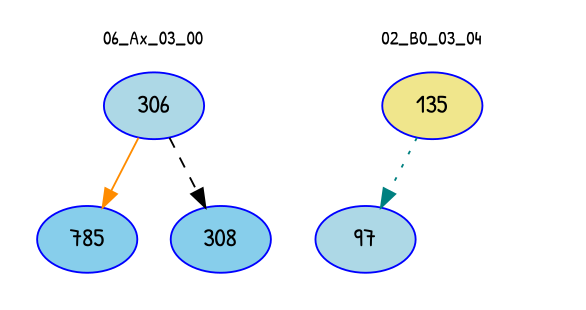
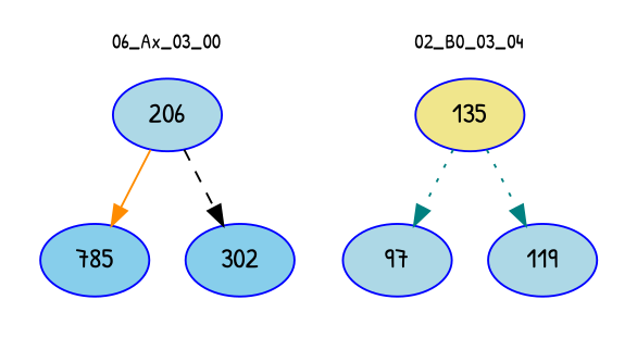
  digraph {
    fontname="Patrick Hand"
    node [color=blue fillcolor=lightblue fontname="Patrick Hand" style=filled]
    edge [color=teal fontname="Patrick Hand" style=dotted]
-   n1 [label=306]
+   n1 [label=206]
    n2 [fillcolor=skyblue label=785]
-   n3 [fillcolor=skyblue label=308]
+   n3 [fillcolor=skyblue label=302]
    n4 [fillcolor=khaki label=135]
    n5 [label=97]
+   n6 [label=119]
    subgraph cluster_1 {
      color=white
      fontsize=10
      label="06_Ax_03_00"
      n1
      n2
      n3
    }
    subgraph cluster_2 {
      color=white
      fontsize=10
      label="02_B0_03_04"
      n4
      n5
+     n6
    }
    n1 -> n2 [color=darkorange style=solid]
    n1 -> n3 [color=black style=dashed]
    n4 -> n5
+   n4 -> n6
  }
